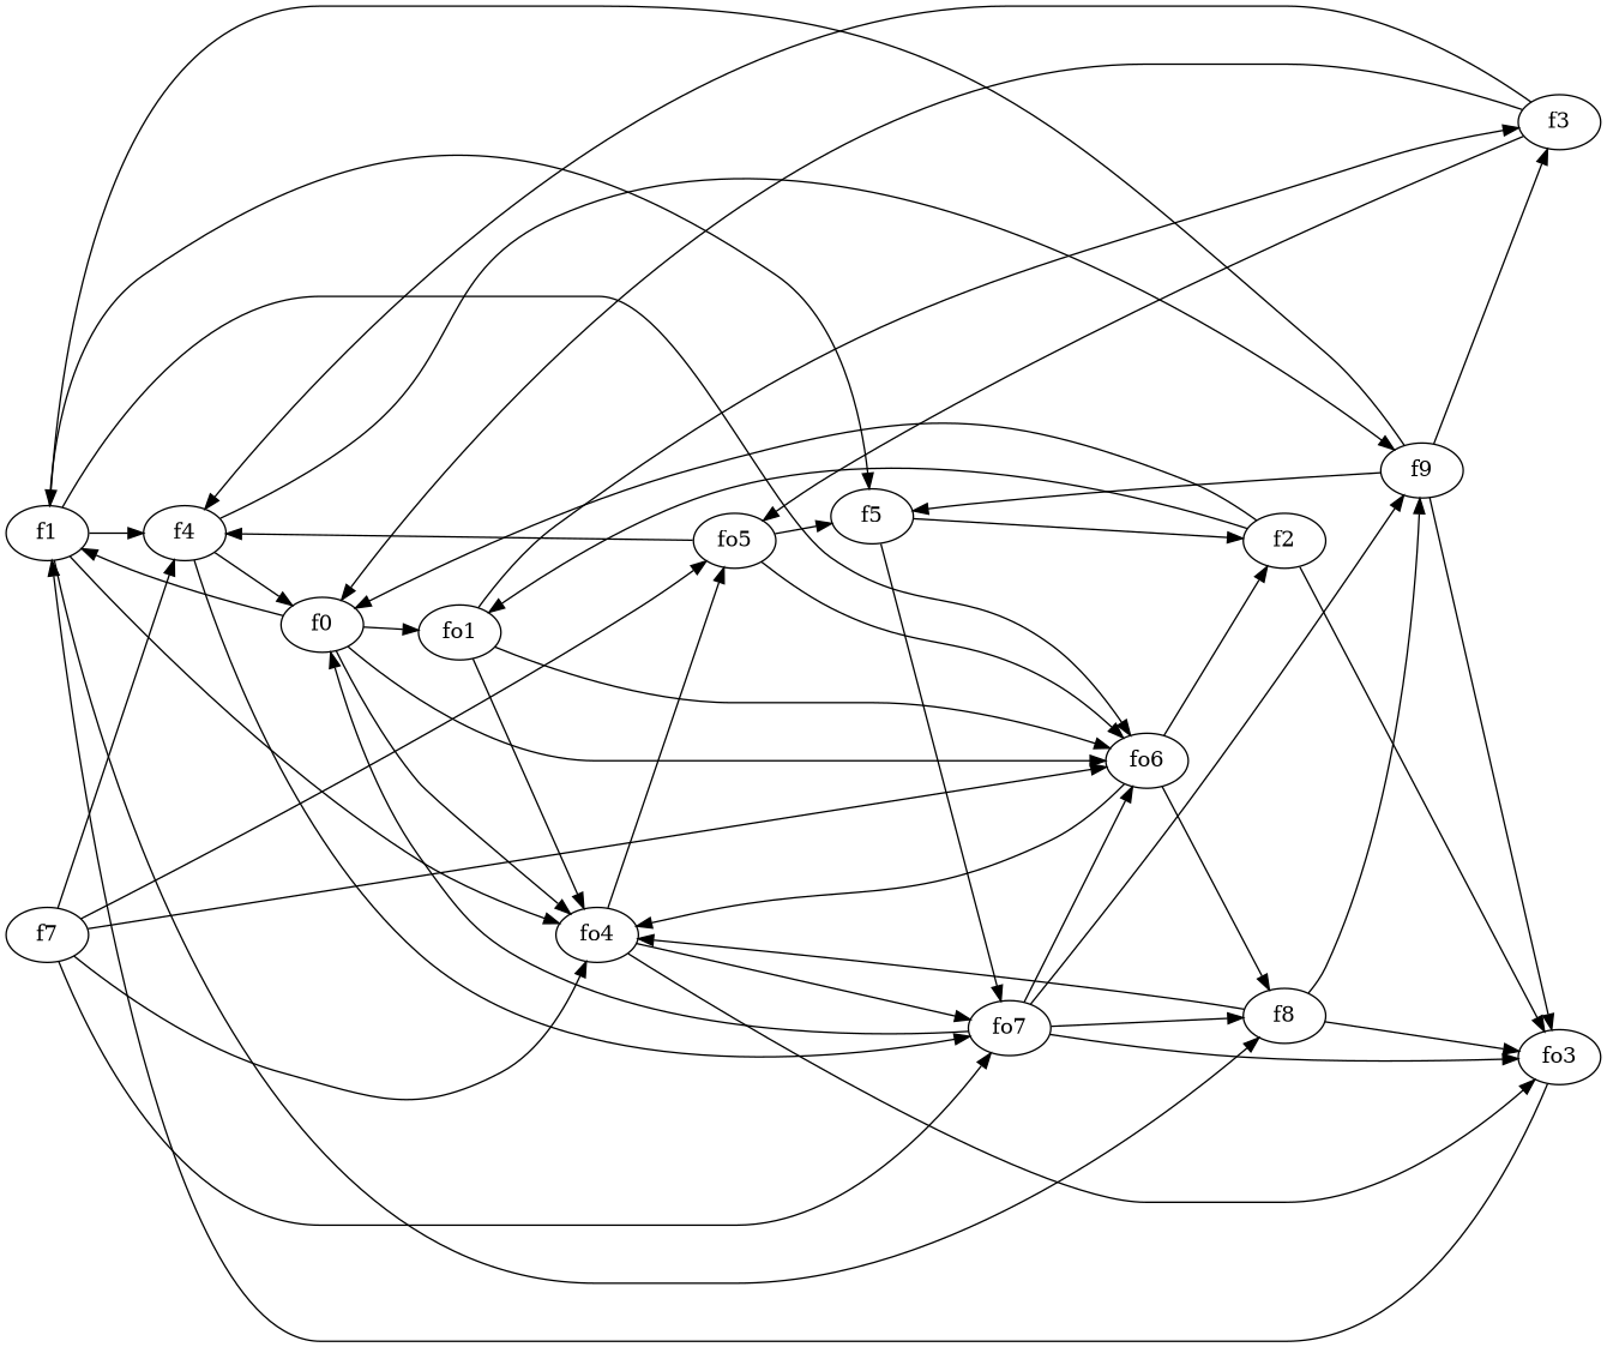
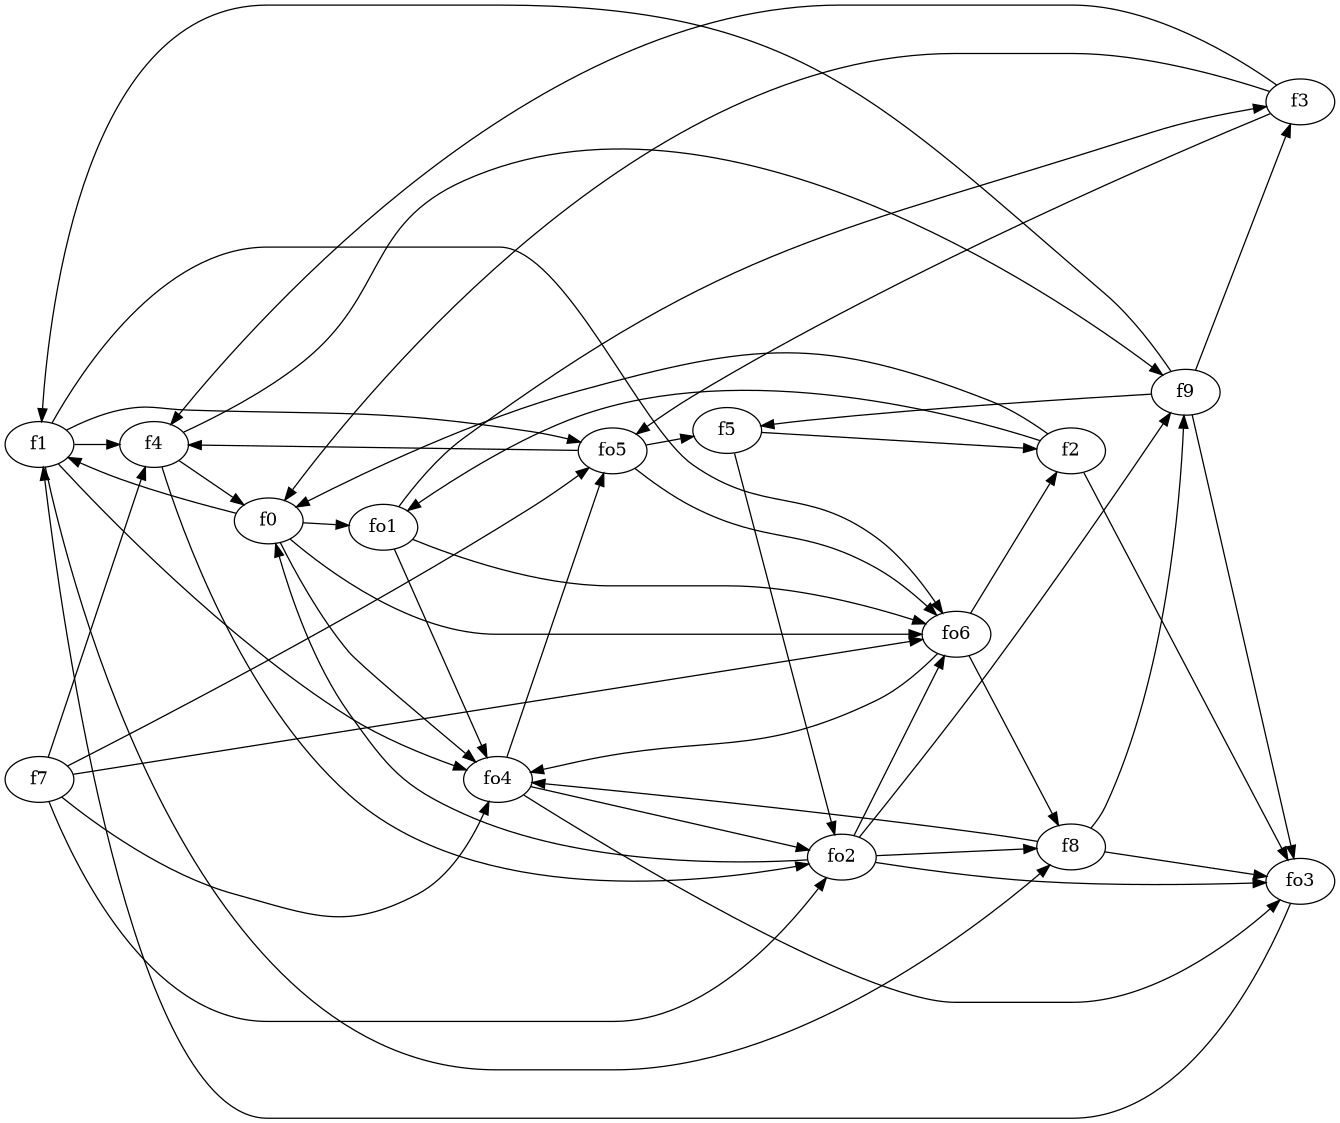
  strict digraph {
    rankdir=LR
    edge [weight=2]
    f1
    f4
    f8
    fo4
    fo5
    fo6
    n7 [label=f0]
    f9
-   fo2 [label=fo7]
+   fo2
    fo3
    f5
    f2
    fo1
    f3
    f7
    f1 -> f4
    f1 -> f8
    f1 -> fo4
-   f1 -> f5
+   f1 -> fo5
    f1 -> fo6
    f4 -> n7
    f4 -> f9
    f4 -> fo2
    f8 -> fo4
    f8 -> f9
    f8 -> fo3
    fo4 -> fo5
    fo4 -> fo2
    fo4 -> fo3
    fo5 -> f4
    fo5 -> fo6
    fo5 -> f5
    fo6 -> f8
    fo6 -> fo4
    fo6 -> f2
    n7 -> f1
    n7 -> fo4
    n7 -> fo6
    n7 -> fo1
    f9 -> f1
    f9 -> fo3
    f9 -> f5
    f9 -> f3
    fo2 -> f8
    fo2 -> fo6
    fo2 -> n7
    fo2 -> f9
    fo2 -> fo3
    fo3 -> f1
    f5 -> fo2
    f5 -> f2
    f2 -> n7
    f2 -> fo3
    f2 -> fo1
    fo1 -> fo4
    fo1 -> fo6
    fo1 -> f3
    f3 -> f4
    f3 -> fo5
    f3 -> n7
    f7 -> f4
    f7 -> fo4
    f7 -> fo5
    f7 -> fo6
    f7 -> fo2
  }
